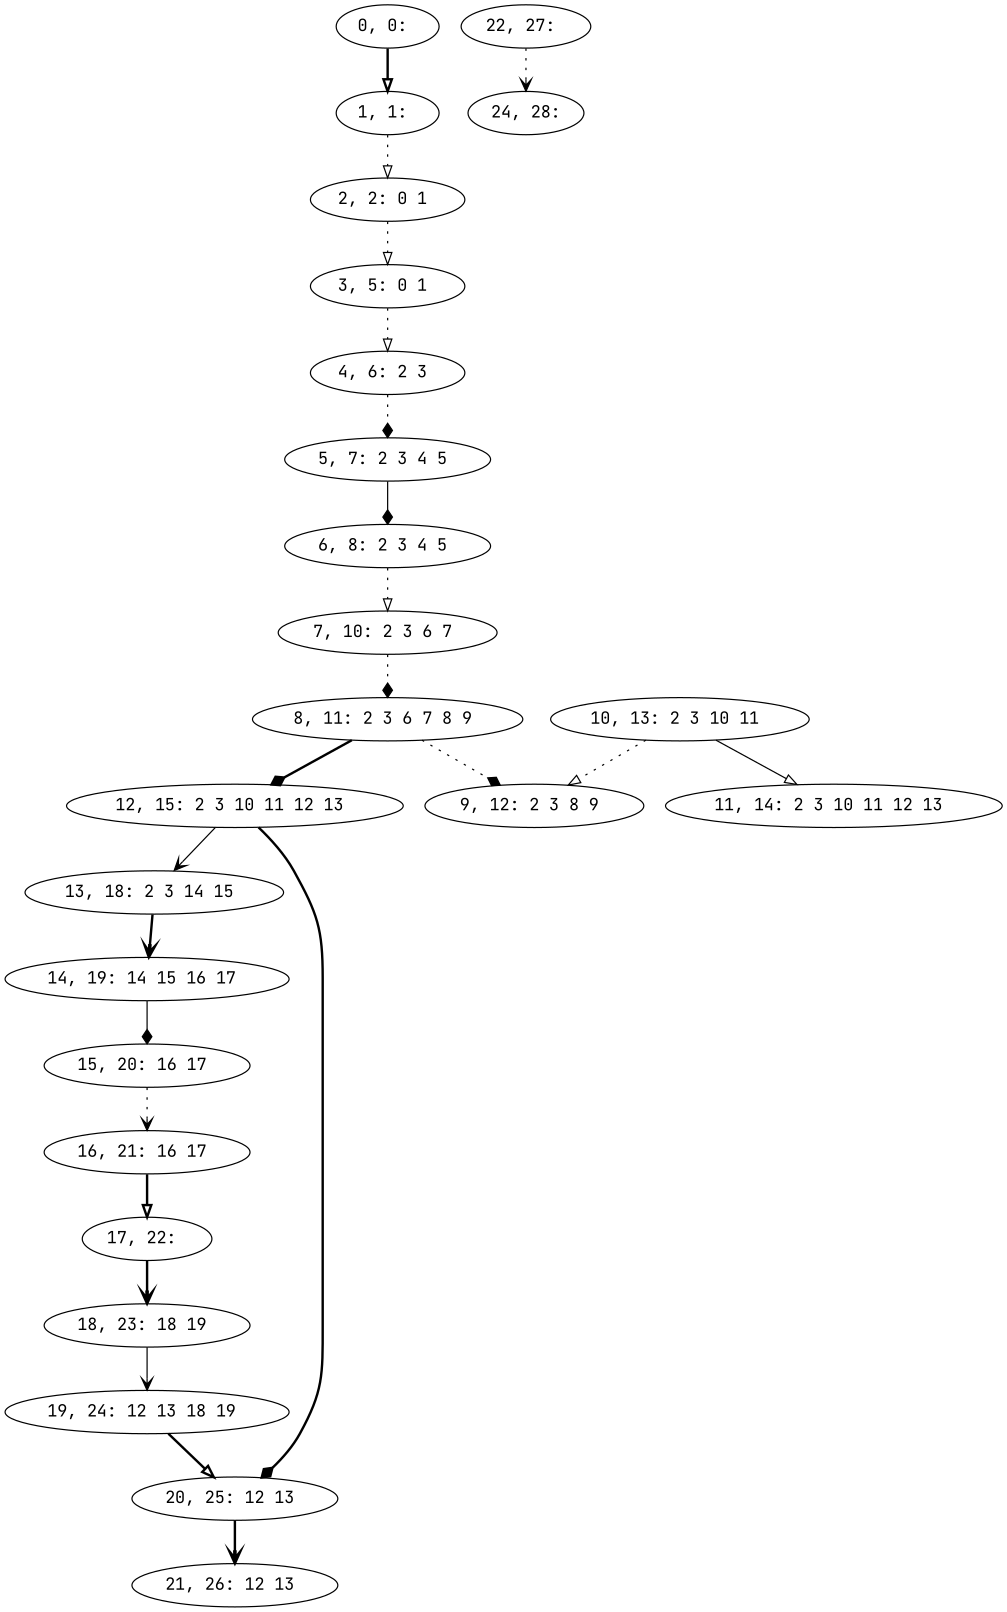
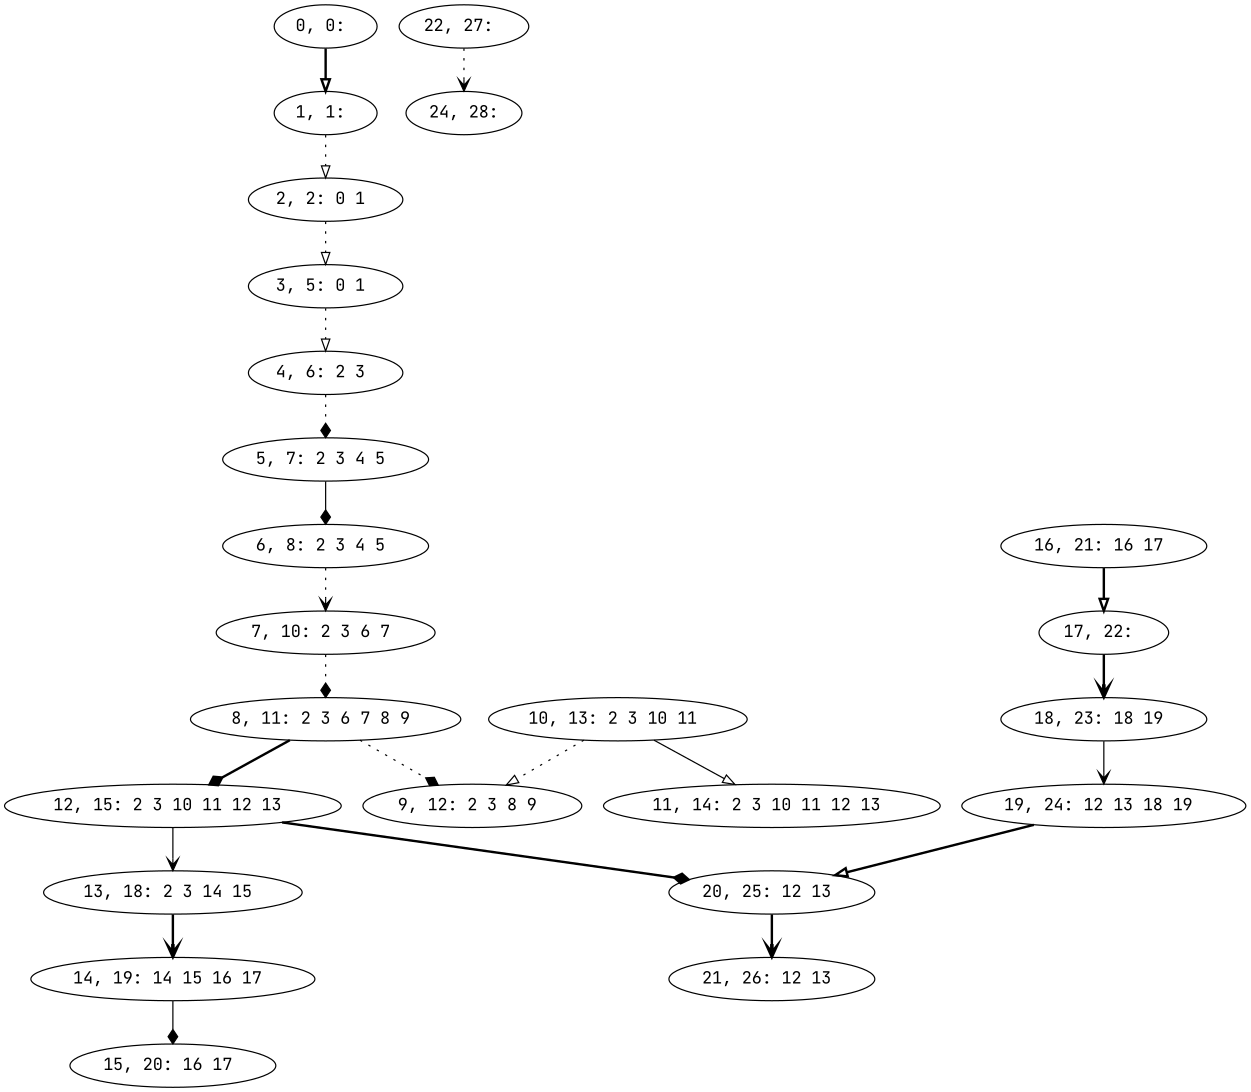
  digraph {
    fontname="JetBrains Mono"
    node [fontname="JetBrains Mono"]
    edge [arrowhead=onormal fontname="JetBrains Mono" style=dotted]
    n1 [label="0, 0: "]
    n2 [label="1, 1: "]
    n3 [label="2, 2: 0 1 "]
    n4 [label="3, 5: 0 1 "]
    n5 [label="4, 6: 2 3 "]
    n6 [label="5, 7: 2 3 4 5 "]
    n7 [label="6, 8: 2 3 4 5 "]
    n8 [label="7, 10: 2 3 6 7 "]
    n9 [label="8, 11: 2 3 6 7 8 9 "]
    n10 [label="9, 12: 2 3 8 9 "]
    n11 [label="12, 15: 2 3 10 11 12 13 "]
    n12 [label="10, 13: 2 3 10 11 "]
    n13 [label="11, 14: 2 3 10 11 12 13 "]
    n14 [label="13, 18: 2 3 14 15 "]
    n15 [label="20, 25: 12 13 "]
    n16 [label="14, 19: 14 15 16 17 "]
    n17 [label="21, 26: 12 13 "]
    n18 [label="15, 20: 16 17 "]
    n19 [label="16, 21: 16 17 "]
    n20 [label="17, 22: "]
    n21 [label="18, 23: 18 19 "]
    n22 [label="19, 24: 12 13 18 19 "]
    n23 [label="22, 27: "]
    n24 [label="24, 28:"]
    n1 -> n2 [style=bold]
    n2 -> n3
    n3 -> n4
    n4 -> n5
    n5 -> n6 [arrowhead=diamond]
    n6 -> n7 [arrowhead=diamond style=solid]
-   n7 -> n8
+   n7 -> n8 [arrowhead=vee]
    n8 -> n9 [arrowhead=diamond]
    n9 -> n10 [arrowhead=diamond]
    n9 -> n11 [arrowhead=diamond style=bold]
    n11 -> n14 [arrowhead=vee style=solid]
    n11 -> n15 [arrowhead=diamond style=bold]
    n12 -> n10
    n12 -> n13 [style=solid]
    n14 -> n16 [arrowhead=vee style=bold]
    n15 -> n17 [arrowhead=vee style=bold]
    n16 -> n18 [arrowhead=diamond style=solid]
-   n18 -> n19 [arrowhead=vee]
    n19 -> n20 [style=bold]
    n20 -> n21 [arrowhead=vee style=bold]
    n21 -> n22 [arrowhead=vee style=solid]
    n22 -> n15 [style=bold]
    n23 -> n24 [arrowhead=vee]
  }
